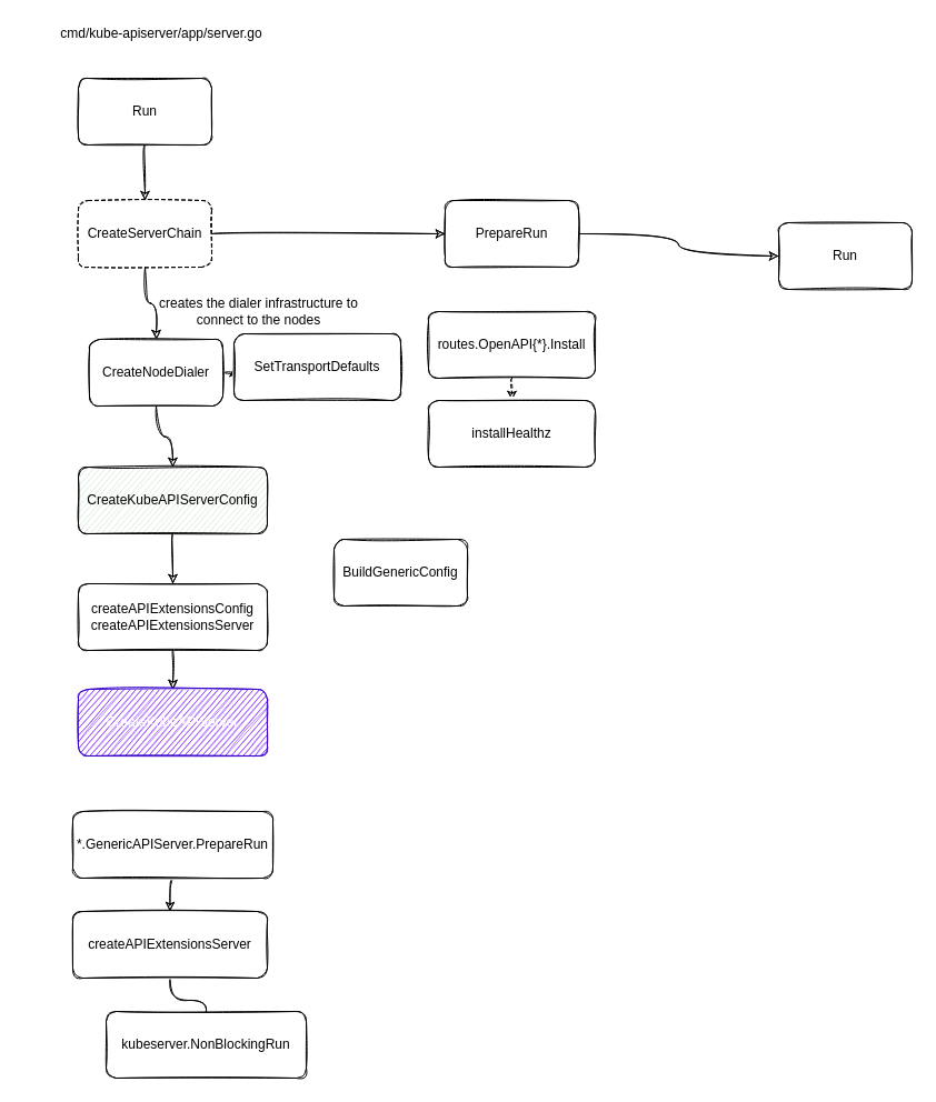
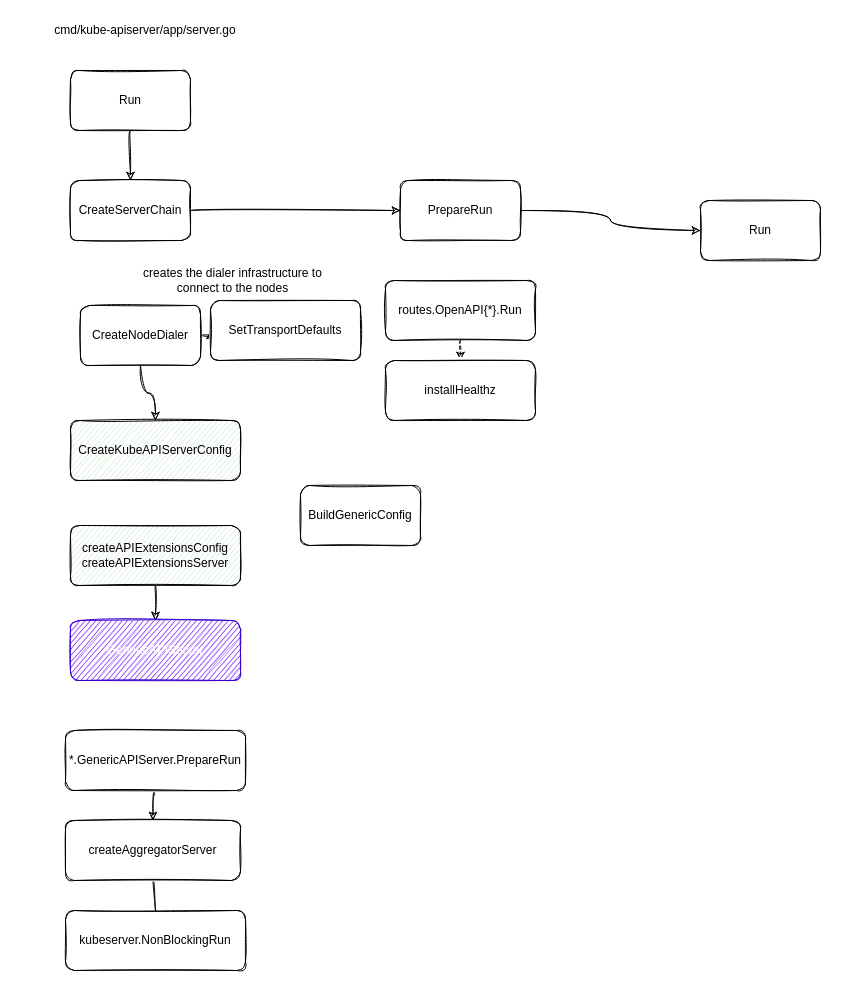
  <mxCell id="0" />
  <mxCell id="1" parent="0" />
  <mxCell id="2" style="edgeStyle=orthogonalEdgeStyle;orthogonalLoop=1;jettySize=auto;html=1;exitX=0.5;exitY=1;exitDx=0;exitDy=0;sketch=1;curved=1;" edge="1" parent="1" source="3" target="7"><mxGeometry relative="1" as="geometry" /></mxCell>
  <mxCell id="3" value="Run" style="whiteSpace=wrap;html=1;sketch=1;rounded=1;" vertex="1" parent="1"><mxGeometry x="70" y="70" width="120" height="60" as="geometry" /></mxCell>
  <mxCell id="4" value="cmd/kube-apiserver/app/server.go" style="text;html=1;strokeColor=none;fillColor=none;align=center;verticalAlign=middle;whiteSpace=wrap;sketch=1;rounded=1;" vertex="1" parent="1"><mxGeometry y="20" width="250" height="20" as="geometry" x="20" /></mxCell>
  <mxCell id="5" style="edgeStyle=orthogonalEdgeStyle;orthogonalLoop=1;jettySize=auto;html=1;exitX=1;exitY=0.5;exitDx=0;exitDy=0;entryX=0;entryY=0.5;entryDx=0;entryDy=0;sketch=1;curved=1;" edge="1" parent="1" source="7" target="9"><mxGeometry relative="1" as="geometry" /></mxCell>
- <mxCell id="6" style="edgeStyle=orthogonalEdgeStyle;orthogonalLoop=1;jettySize=auto;html=1;exitX=0.5;exitY=1;exitDx=0;exitDy=0;entryX=0.5;entryY=0;entryDx=0;entryDy=0;sketch=1;curved=1;" edge="1" parent="1" source="7" target="13"><mxGeometry relative="1" as="geometry" /></mxCell>
- <mxCell id="7" value="CreateServerChain" style="whiteSpace=wrap;html=1;sketch=1;rounded=1;dashed=1;" vertex="1" parent="1"><mxGeometry x="70" y="180" width="120" height="60" as="geometry" /></mxCell>
+ <mxCell id="7" value="CreateServerChain" style="whiteSpace=wrap;html=1;sketch=1;rounded=1;" vertex="1" parent="1"><mxGeometry x="70" y="180" width="120" height="60" as="geometry" /></mxCell>
  <mxCell id="8" style="edgeStyle=orthogonalEdgeStyle;orthogonalLoop=1;jettySize=auto;html=1;exitX=1;exitY=0.5;exitDx=0;exitDy=0;sketch=1;curved=1;" edge="1" parent="1" source="9" target="10"><mxGeometry relative="1" as="geometry" /></mxCell>
  <mxCell id="9" value="PrepareRun" style="whiteSpace=wrap;html=1;sketch=1;rounded=1;" vertex="1" parent="1"><mxGeometry x="400" y="180" width="120" height="60" as="geometry" /></mxCell>
  <mxCell id="10" value="Run" style="whiteSpace=wrap;html=1;sketch=1;rounded=1;" vertex="1" parent="1"><mxGeometry x="700" y="200" width="120" height="60" as="geometry" /></mxCell>
  <mxCell id="11" style="edgeStyle=orthogonalEdgeStyle;orthogonalLoop=1;jettySize=auto;html=1;exitX=0.5;exitY=1;exitDx=0;exitDy=0;sketch=1;curved=1;" edge="1" parent="1" source="13" target="15"><mxGeometry relative="1" as="geometry" /></mxCell>
  <mxCell id="12" style="edgeStyle=orthogonalEdgeStyle;orthogonalLoop=1;jettySize=auto;html=1;exitX=1;exitY=0.5;exitDx=0;exitDy=0;entryX=0;entryY=0.5;entryDx=0;entryDy=0;sketch=1;curved=1;" edge="1" parent="1" source="13" target="27"><mxGeometry relative="1" as="geometry" /></mxCell>
  <mxCell id="13" value="CreateNodeDialer" style="whiteSpace=wrap;html=1;sketch=1;rounded=1;" vertex="1" parent="1"><mxGeometry x="80" y="305" width="120" height="60" as="geometry" /></mxCell>
- <mxCell id="14" style="edgeStyle=orthogonalEdgeStyle;orthogonalLoop=1;jettySize=auto;html=1;exitX=0.5;exitY=1;exitDx=0;exitDy=0;sketch=1;curved=1;" edge="1" parent="1" source="15" target="17"><mxGeometry relative="1" as="geometry" /></mxCell>
  <mxCell id="15" value="CreateKubeAPIServerConfig" style="whiteSpace=wrap;html=1;sketch=1;rounded=1;fillColor=#d5e8d4;" vertex="1" parent="1"><mxGeometry x="70" y="420" width="170" height="60" as="geometry" /></mxCell>
  <mxCell id="16" style="edgeStyle=orthogonalEdgeStyle;orthogonalLoop=1;jettySize=auto;html=1;exitX=0.5;exitY=1;exitDx=0;exitDy=0;entryX=0.5;entryY=0;entryDx=0;entryDy=0;sketch=1;curved=1;" edge="1" parent="1" source="17" target="18"><mxGeometry relative="1" as="geometry" /></mxCell>
- <mxCell id="17" value="createAPIExtensionsConfig&lt;br&gt;createAPIExtensionsServer" style="whiteSpace=wrap;html=1;sketch=1;rounded=1;" vertex="1" parent="1"><mxGeometry x="70" y="525" width="170" height="60" as="geometry" /></mxCell>
- <mxCell id="18" value="CreateKubeAPIServer" style="whiteSpace=wrap;html=1;fillColor=#6a00ff;strokeColor=#3700CC;fontColor=#ffffff;sketch=1;rounded=1;" vertex="1" parent="1"><mxGeometry x="70" y="620" width="170" height="60" as="geometry" /></mxCell>
+ <mxCell id="17" value="createAPIExtensionsConfig&lt;br&gt;createAPIExtensionsServer" style="whiteSpace=wrap;html=1;sketch=1;rounded=1;fillColor=#d5e8d4;" vertex="1" parent="1"><mxGeometry x="70" y="525" width="170" height="60" as="geometry" /></mxCell>
+ <mxCell id="18" value="GenericAPIServer" style="whiteSpace=wrap;html=1;fillColor=#6a00ff;strokeColor=#3700CC;fontColor=#ffffff;sketch=1;rounded=1;" vertex="1" parent="1"><mxGeometry x="70" y="620" width="170" height="60" as="geometry" /></mxCell>
  <mxCell id="19" style="edgeStyle=orthogonalEdgeStyle;orthogonalLoop=1;jettySize=auto;html=1;exitX=0.5;exitY=1;exitDx=0;exitDy=0;entryX=0.5;entryY=0;entryDx=0;entryDy=0;sketch=1;curved=1;" edge="1" parent="1" source="20" target="23"><mxGeometry relative="1" as="geometry" /></mxCell>
  <mxCell id="20" value="*.GenericAPIServer.PrepareRun" style="whiteSpace=wrap;html=1;sketch=1;rounded=1;" vertex="1" parent="1"><mxGeometry x="65" y="730" width="180" height="60" as="geometry" /></mxCell>
- <mxCell id="21" value="kubeserver.NonBlockingRun" style="whiteSpace=wrap;html=1;sketch=1;rounded=1;" vertex="1" parent="1"><mxGeometry x="95" y="910" width="180" height="60" as="geometry" /></mxCell>
+ <mxCell id="21" value="kubeserver.NonBlockingRun" style="whiteSpace=wrap;html=1;sketch=1;rounded=1;" vertex="1" parent="1"><mxGeometry x="65" y="910" width="180" height="60" as="geometry" /></mxCell>
  <mxCell id="22" style="edgeStyle=orthogonalEdgeStyle;orthogonalLoop=1;jettySize=auto;html=1;exitX=0.5;exitY=1;exitDx=0;exitDy=0;entryX=0.5;entryY=0;entryDx=0;entryDy=0;sketch=1;curved=1;endArrow=none;" edge="1" parent="1" source="23" target="21"><mxGeometry relative="1" as="geometry" /></mxCell>
- <mxCell id="23" value="createAPIExtensionsServer" style="whiteSpace=wrap;html=1;sketch=1;rounded=1;" vertex="1" parent="1"><mxGeometry x="65" y="820" width="175" height="60" as="geometry" /></mxCell>
+ <mxCell id="23" value="createAggregatorServer" style="whiteSpace=wrap;html=1;sketch=1;rounded=1;" vertex="1" parent="1"><mxGeometry x="65" y="820" width="175" height="60" as="geometry" /></mxCell>
  <mxCell id="24" style="edgeStyle=orthogonalEdgeStyle;orthogonalLoop=1;jettySize=auto;html=1;exitX=0.5;exitY=1;exitDx=0;exitDy=0;entryX=0.5;entryY=0;entryDx=0;entryDy=0;sketch=1;curved=1;dashed=1;" edge="1" parent="1" source="25" target="26"><mxGeometry relative="1" as="geometry" /></mxCell>
- <mxCell id="25" value="routes.OpenAPI{*}.Install" style="whiteSpace=wrap;html=1;sketch=1;rounded=1;" vertex="1" parent="1"><mxGeometry x="385" y="280" width="150" height="60" as="geometry" /></mxCell>
+ <mxCell id="25" value="routes.OpenAPI{*}.Run" style="whiteSpace=wrap;html=1;sketch=1;rounded=1;" vertex="1" parent="1"><mxGeometry x="385" y="280" width="150" height="60" as="geometry" /></mxCell>
  <mxCell id="26" value="installHealthz" style="whiteSpace=wrap;html=1;sketch=1;rounded=1;" vertex="1" parent="1"><mxGeometry x="385" y="360" width="150" height="60" as="geometry" /></mxCell>
  <mxCell id="27" value="SetTransportDefaults" style="whiteSpace=wrap;html=1;sketch=1;rounded=1;" vertex="1" parent="1"><mxGeometry x="210" y="300" width="150" height="60" as="geometry" /></mxCell>
  <mxCell id="28" value="creates the dialer infrastructure to connect to the nodes" style="text;html=1;strokeColor=none;fillColor=none;align=center;verticalAlign=middle;whiteSpace=wrap;rounded=0;sketch=1;" vertex="1" parent="1"><mxGeometry x="120" y="270" width="225" height="20" as="geometry" /></mxCell>
  <mxCell id="29" value="BuildGenericConfig" style="rounded=1;whiteSpace=wrap;html=1;sketch=1;" vertex="1" parent="1"><mxGeometry x="300" y="485" width="120" height="60" as="geometry" /></mxCell>
